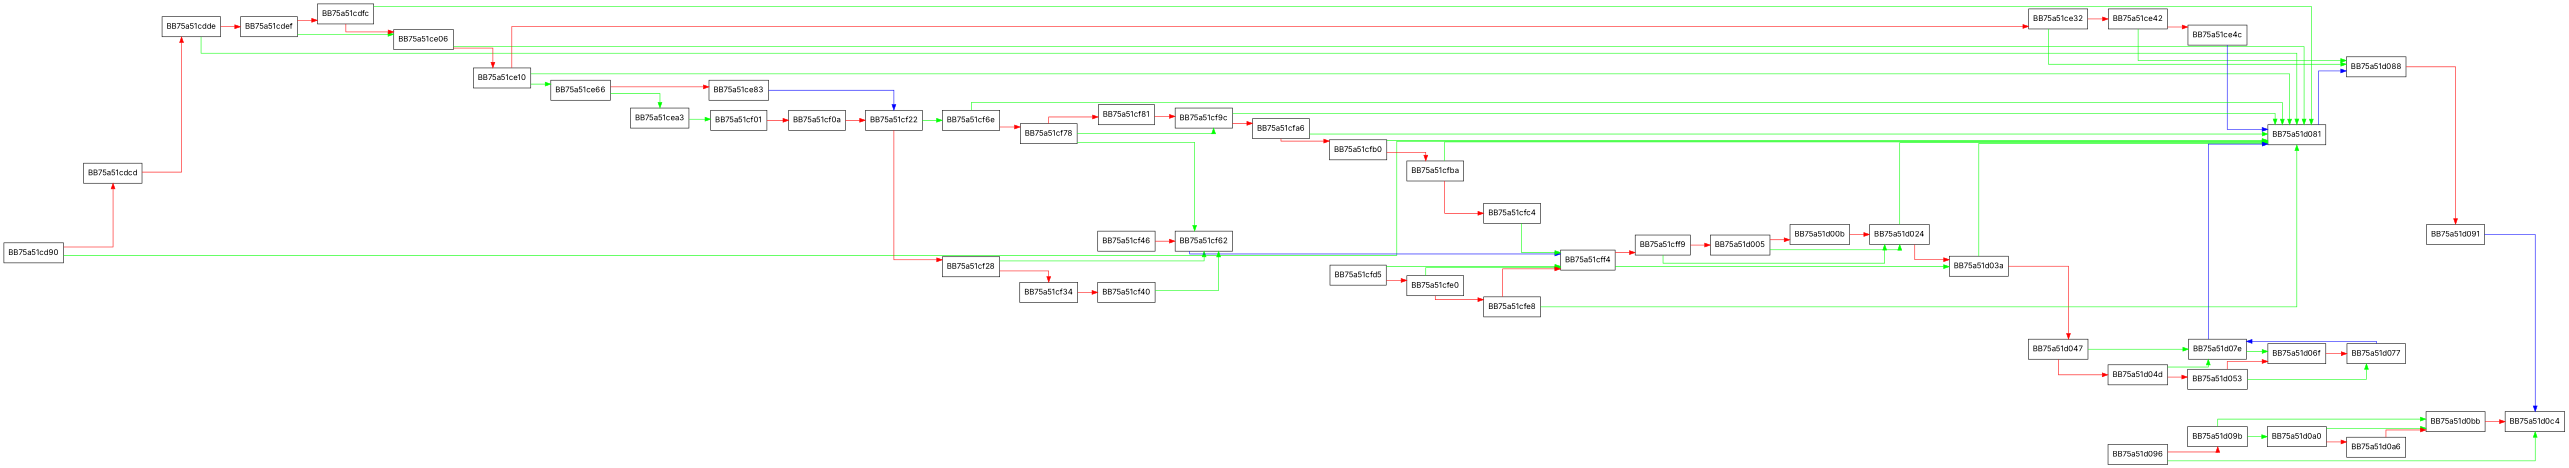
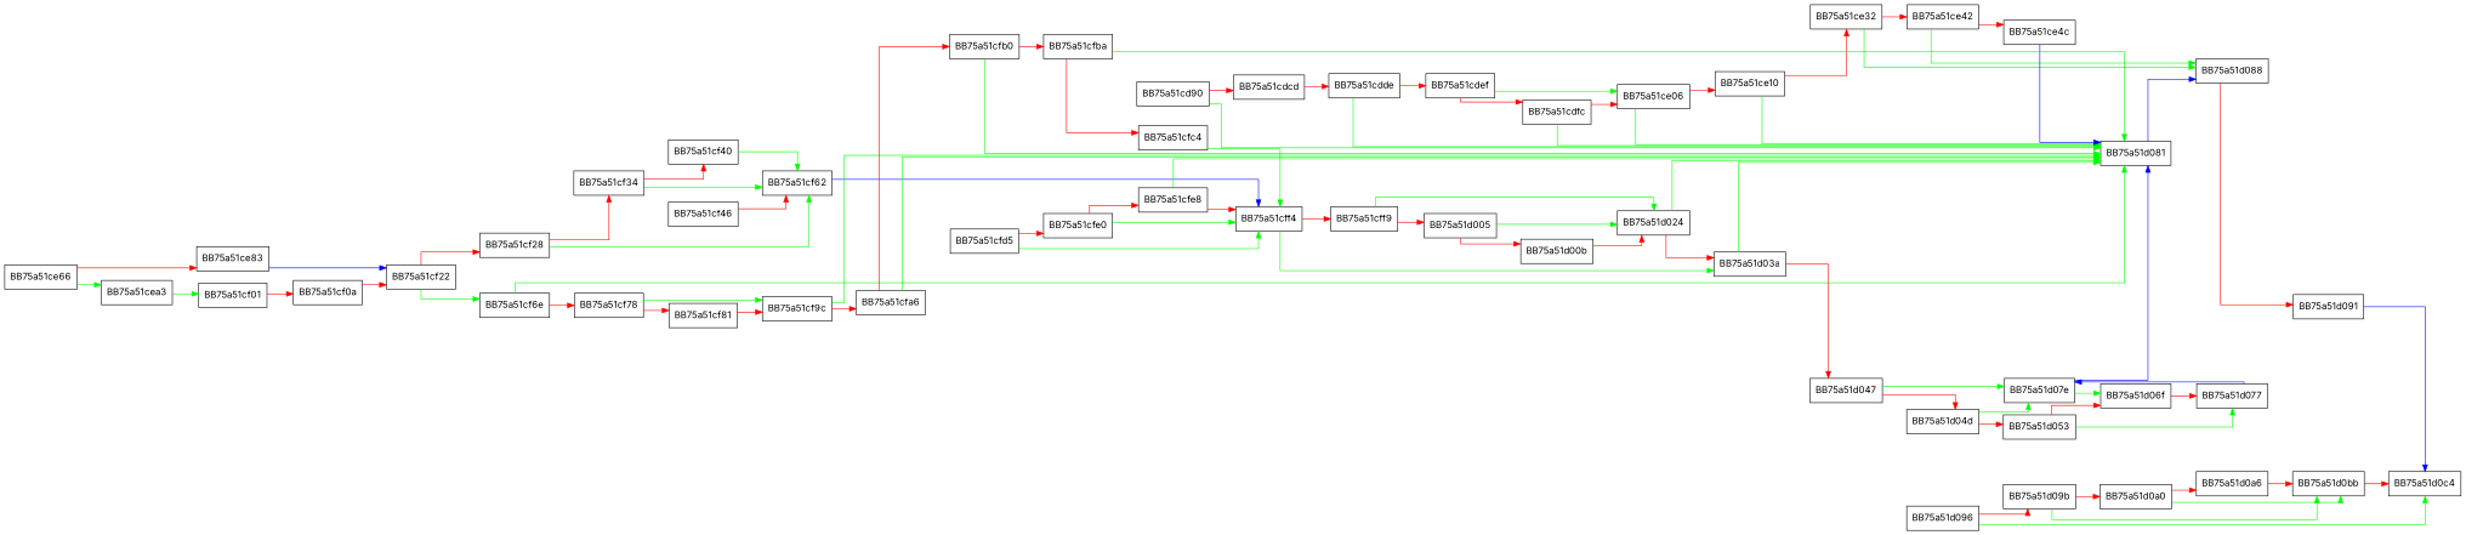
  digraph {
    fontname=Inter
    rankdir=LR
    splines=ortho
    node [fontname=Inter shape=box]
    edge [color=red fontname=Inter]
    BB75a51cd90
    BB75a51d081
    BB75a51cdcd
    BB75a51d088
    BB75a51cdde
    BB75a51d091
    BB75a51cdef
    BB75a51ce06
    BB75a51cdfc
    BB75a51ce10
    BB75a51ce66
    BB75a51ce32
    BB75a51cea3
    BB75a51ce83
    BB75a51ce42
    BB75a51cf01
    BB75a51cf22
    BB75a51ce4c
    BB75a51d096
    BB75a51d0c4
    BB75a51d09b
    BB75a51cf0a
    BB75a51cf6e
    BB75a51cf28
    BB75a51cf78
    BB75a51cf62
    BB75a51cf34
    BB75a51cf9c
    BB75a51cf81
    BB75a51cff4
    BB75a51cf40
    BB75a51d03a
    BB75a51cff9
    BB75a51cf46
    BB75a51d047
    BB75a51d024
    BB75a51d005
    BB75a51cfa6
    BB75a51cfb0
    BB75a51cfba
    BB75a51cfc4
    BB75a51cfd5
    BB75a51cfe0
    BB75a51cfe8
    BB75a51d07e
    BB75a51d04d
    BB75a51d00b
    BB75a51d06f
    BB75a51d053
    BB75a51d077
    BB75a51d0bb
    BB75a51d0a0
    BB75a51d0a6
    BB75a51cd90 -> BB75a51d081 [color=green]
    BB75a51cd90 -> BB75a51cdcd
    BB75a51d081 -> BB75a51d088 [color=blue]
    BB75a51cdcd -> BB75a51cdde
    BB75a51d088 -> BB75a51d091
    BB75a51cdde -> BB75a51d081 [color=green]
    BB75a51cdde -> BB75a51cdef
    BB75a51d091 -> BB75a51d0c4 [color=blue]
    BB75a51cdef -> BB75a51ce06 [color=green]
    BB75a51cdef -> BB75a51cdfc
    BB75a51ce06 -> BB75a51d081 [color=green]
    BB75a51ce06 -> BB75a51ce10
    BB75a51cdfc -> BB75a51d081 [color=green]
    BB75a51cdfc -> BB75a51ce06
    BB75a51ce10 -> BB75a51d081 [color=green]
-   BB75a51ce10 -> BB75a51ce66 [color=green]
    BB75a51ce10 -> BB75a51ce32
    BB75a51ce66 -> BB75a51cea3 [color=green]
    BB75a51ce66 -> BB75a51ce83
    BB75a51ce32 -> BB75a51d088 [color=green]
    BB75a51ce32 -> BB75a51ce42
    BB75a51cea3 -> BB75a51cf01 [color=green]
    BB75a51ce83 -> BB75a51cf22 [color=blue]
    BB75a51ce42 -> BB75a51d088 [color=green]
    BB75a51ce42 -> BB75a51ce4c
    BB75a51cf01 -> BB75a51cf0a
    BB75a51cf22 -> BB75a51cf6e [color=green]
    BB75a51cf22 -> BB75a51cf28
    BB75a51ce4c -> BB75a51d081 [color=blue]
    BB75a51d096 -> BB75a51d0c4 [color=green]
    BB75a51d096 -> BB75a51d09b
    BB75a51d09b -> BB75a51d0bb [color=green]
-   BB75a51d09b -> BB75a51d0a0 [color=green]
+   BB75a51d09b -> BB75a51d0a0
    BB75a51cf0a -> BB75a51cf22
    BB75a51cf6e -> BB75a51d081 [color=green]
    BB75a51cf6e -> BB75a51cf78
    BB75a51cf28 -> BB75a51cf62 [color=green]
    BB75a51cf28 -> BB75a51cf34
    BB75a51cf78 -> BB75a51cf9c [color=green]
    BB75a51cf78 -> BB75a51cf81
    BB75a51cf62 -> BB75a51cff4 [color=blue]
-   BB75a51cf78 -> BB75a51cf62 [color=green]
+   BB75a51cf34 -> BB75a51cf62 [color=green]
    BB75a51cf34 -> BB75a51cf40
    BB75a51cf9c -> BB75a51d081 [color=green]
    BB75a51cf9c -> BB75a51cfa6
    BB75a51cf81 -> BB75a51cf9c
    BB75a51cff4 -> BB75a51d03a [color=green]
    BB75a51cff4 -> BB75a51cff9
    BB75a51cf40 -> BB75a51cf62 [color=green]
    BB75a51d03a -> BB75a51d081 [color=green]
    BB75a51d03a -> BB75a51d047
    BB75a51cff9 -> BB75a51d024 [color=green]
    BB75a51cff9 -> BB75a51d005
    BB75a51cf46 -> BB75a51cf62
    BB75a51d047 -> BB75a51d07e [color=green]
    BB75a51d047 -> BB75a51d04d
    BB75a51d024 -> BB75a51d081 [color=green]
    BB75a51d024 -> BB75a51d03a
    BB75a51d005 -> BB75a51d024 [color=green]
    BB75a51d005 -> BB75a51d00b
    BB75a51cfa6 -> BB75a51d081 [color=green]
    BB75a51cfa6 -> BB75a51cfb0
    BB75a51cfb0 -> BB75a51d081 [color=green]
    BB75a51cfb0 -> BB75a51cfba
    BB75a51cfba -> BB75a51d081 [color=green]
    BB75a51cfba -> BB75a51cfc4
    BB75a51cfc4 -> BB75a51cff4 [color=green]
    BB75a51cfd5 -> BB75a51cff4 [color=green]
    BB75a51cfd5 -> BB75a51cfe0
    BB75a51cfe0 -> BB75a51cff4 [color=green]
    BB75a51cfe0 -> BB75a51cfe8
    BB75a51cfe8 -> BB75a51d081 [color=green]
    BB75a51cfe8 -> BB75a51cff4
    BB75a51d07e -> BB75a51d081 [color=blue]
    BB75a51d07e -> BB75a51d06f [color=green]
    BB75a51d04d -> BB75a51d07e [color=green]
    BB75a51d04d -> BB75a51d053
    BB75a51d00b -> BB75a51d024
    BB75a51d06f -> BB75a51d077
    BB75a51d053 -> BB75a51d06f
    BB75a51d053 -> BB75a51d077 [color=green]
    BB75a51d077 -> BB75a51d07e [color=blue]
    BB75a51d0bb -> BB75a51d0c4
    BB75a51d0a0 -> BB75a51d0bb [color=green]
    BB75a51d0a0 -> BB75a51d0a6
    BB75a51d0a6 -> BB75a51d0bb
  }
